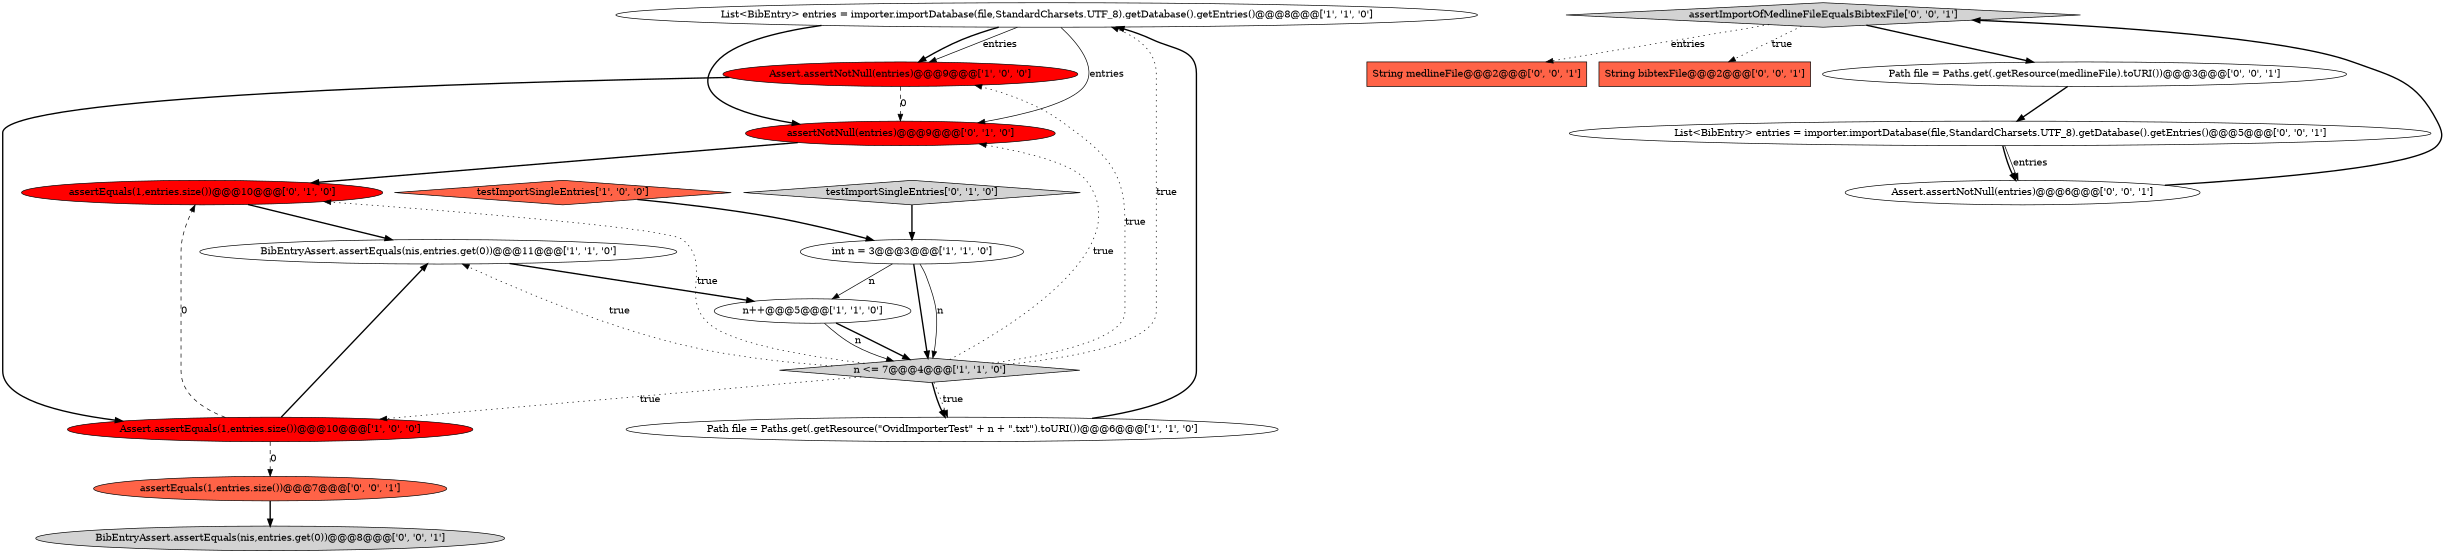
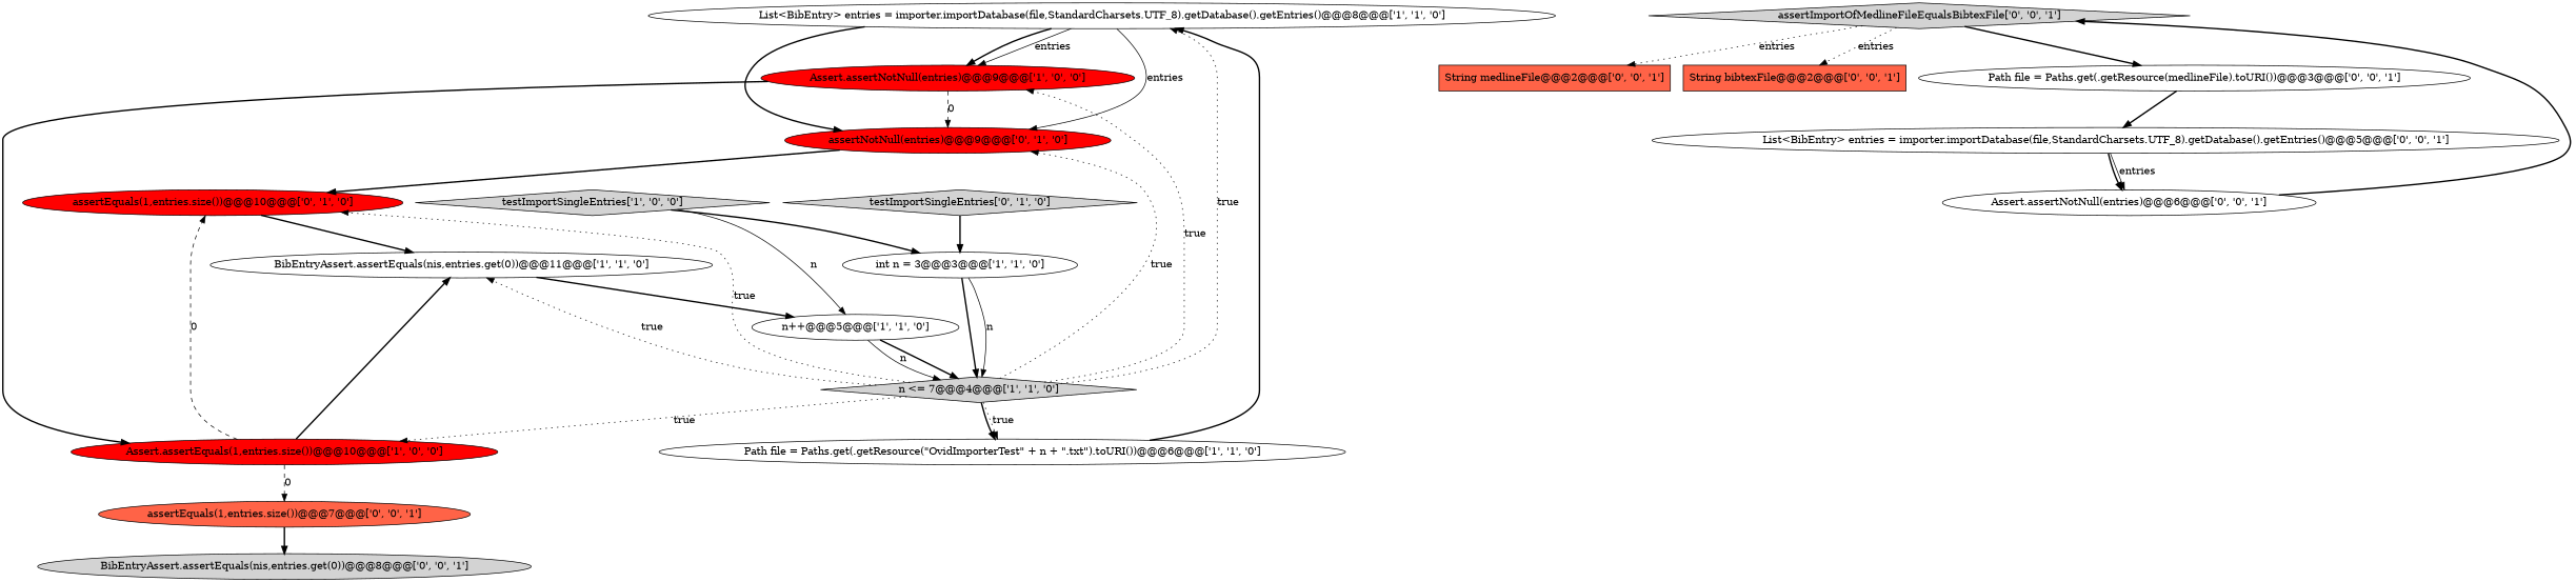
  digraph {
    node [fillcolor=white shape=ellipse style=filled]
    edge [style=bold]
    n1 [label="List<BibEntry> entries = importer.importDatabase(file,StandardCharsets.UTF_8).getDatabase().getEntries()@@@8@@@['1', '1', '0']"]
    n2 [fillcolor=red label="Assert.assertNotNull(entries)@@@9@@@['1', '0', '0']"]
    n3 [fillcolor=red label="assertNotNull(entries)@@@9@@@['0', '1', '0']"]
    n4 [fillcolor=red label="Assert.assertEquals(1,entries.size())@@@10@@@['1', '0', '0']"]
    n5 [fillcolor=red label="assertEquals(1,entries.size())@@@10@@@['0', '1', '0']"]
-   n6 [fillcolor=tomato label="testImportSingleEntries['1', '0', '0']" shape=diamond]
+   n6 [fillcolor=lightgray label="testImportSingleEntries['1', '0', '0']" shape=diamond]
    n7 [label="int n = 3@@@3@@@['1', '1', '0']"]
    n8 [label="n++@@@5@@@['1', '1', '0']"]
    n9 [fillcolor=lightgray label="n <= 7@@@4@@@['1', '1', '0']" shape=diamond]
    n10 [label="BibEntryAssert.assertEquals(nis,entries.get(0))@@@11@@@['1', '1', '0']"]
    n11 [label="Path file = Paths.get(.getResource(\"OvidImporterTest\" + n + \".txt\").toURI())@@@6@@@['1', '1', '0']"]
    n12 [fillcolor=tomato label="assertEquals(1,entries.size())@@@7@@@['0', '0', '1']"]
    n13 [fillcolor=lightgray label="BibEntryAssert.assertEquals(nis,entries.get(0))@@@8@@@['0', '0', '1']"]
    n14 [fillcolor=lightgray label="assertImportOfMedlineFileEqualsBibtexFile['0', '0', '1']" shape=diamond]
    n15 [fillcolor=tomato label="String medlineFile@@@2@@@['0', '0', '1']" shape=box]
    n16 [fillcolor=tomato label="String bibtexFile@@@2@@@['0', '0', '1']" shape=box]
    n17 [label="Path file = Paths.get(.getResource(medlineFile).toURI())@@@3@@@['0', '0', '1']"]
    n18 [label="List<BibEntry> entries = importer.importDatabase(file,StandardCharsets.UTF_8).getDatabase().getEntries()@@@5@@@['0', '0', '1']"]
    n19 [label="Assert.assertNotNull(entries)@@@6@@@['0', '0', '1']"]
    n20 [fillcolor=lightgray label="testImportSingleEntries['0', '1', '0']" shape=diamond]
    n1 -> n2 [label=entries style=solid]
    n1 -> n2
    n1 -> n3 [label=entries style=solid]
    n1 -> n3
    n2 -> n3 [label=0 style=dashed]
    n2 -> n4
    n3 -> n5
    n4 -> n5 [label=0 style=dashed]
    n4 -> n10
    n4 -> n12 [label=0 style=dashed]
    n5 -> n10
    n6 -> n7
-   n7 -> n8 [label=n style=solid]
+   n6 -> n8 [label=n style=solid]
    n7 -> n9
    n7 -> n9 [label=n style=solid]
    n8 -> n9 [label=n style=solid]
    n8 -> n9
    n9 -> n1 [label=true style=dotted]
    n9 -> n2 [label=true style=dotted]
    n9 -> n3 [label=true style=dotted]
    n9 -> n4 [label=true style=dotted]
    n9 -> n5 [label=true style=dotted]
    n9 -> n10 [label=true style=dotted]
    n9 -> n11
    n9 -> n11 [label=true style=dotted]
    n10 -> n8
    n11 -> n1
    n12 -> n13
    n14 -> n15 [label=entries style=dotted]
-   n14 -> n16 [label=true style=dotted]
+   n14 -> n16 [label=entries style=dotted]
    n14 -> n17
    n17 -> n18
    n18 -> n19
    n18 -> n19 [label=entries style=solid]
    n19 -> n14
    n20 -> n7
  }
